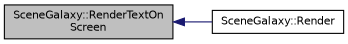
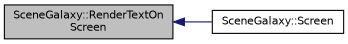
  digraph {
    rankdir=LR
    node [color=black fontname=Helvetica fontsize=10 shape=record]
    n1 [fillcolor=grey75 fontcolor=black height=0.2 label="SceneGalaxy::RenderTextOn\lScreen" style=filled width=0.4]
-   n2 [height=0.2 label="SceneGalaxy::Render" width=0.4]
+   n2 [height=0.2 label="SceneGalaxy::Screen" width=0.4]
    n1 -> n2 [color=midnightblue dir=back fontname=Helvetica fontsize=10 labelfontname=Helvetica labelfontsize=10 style=solid]
  }
